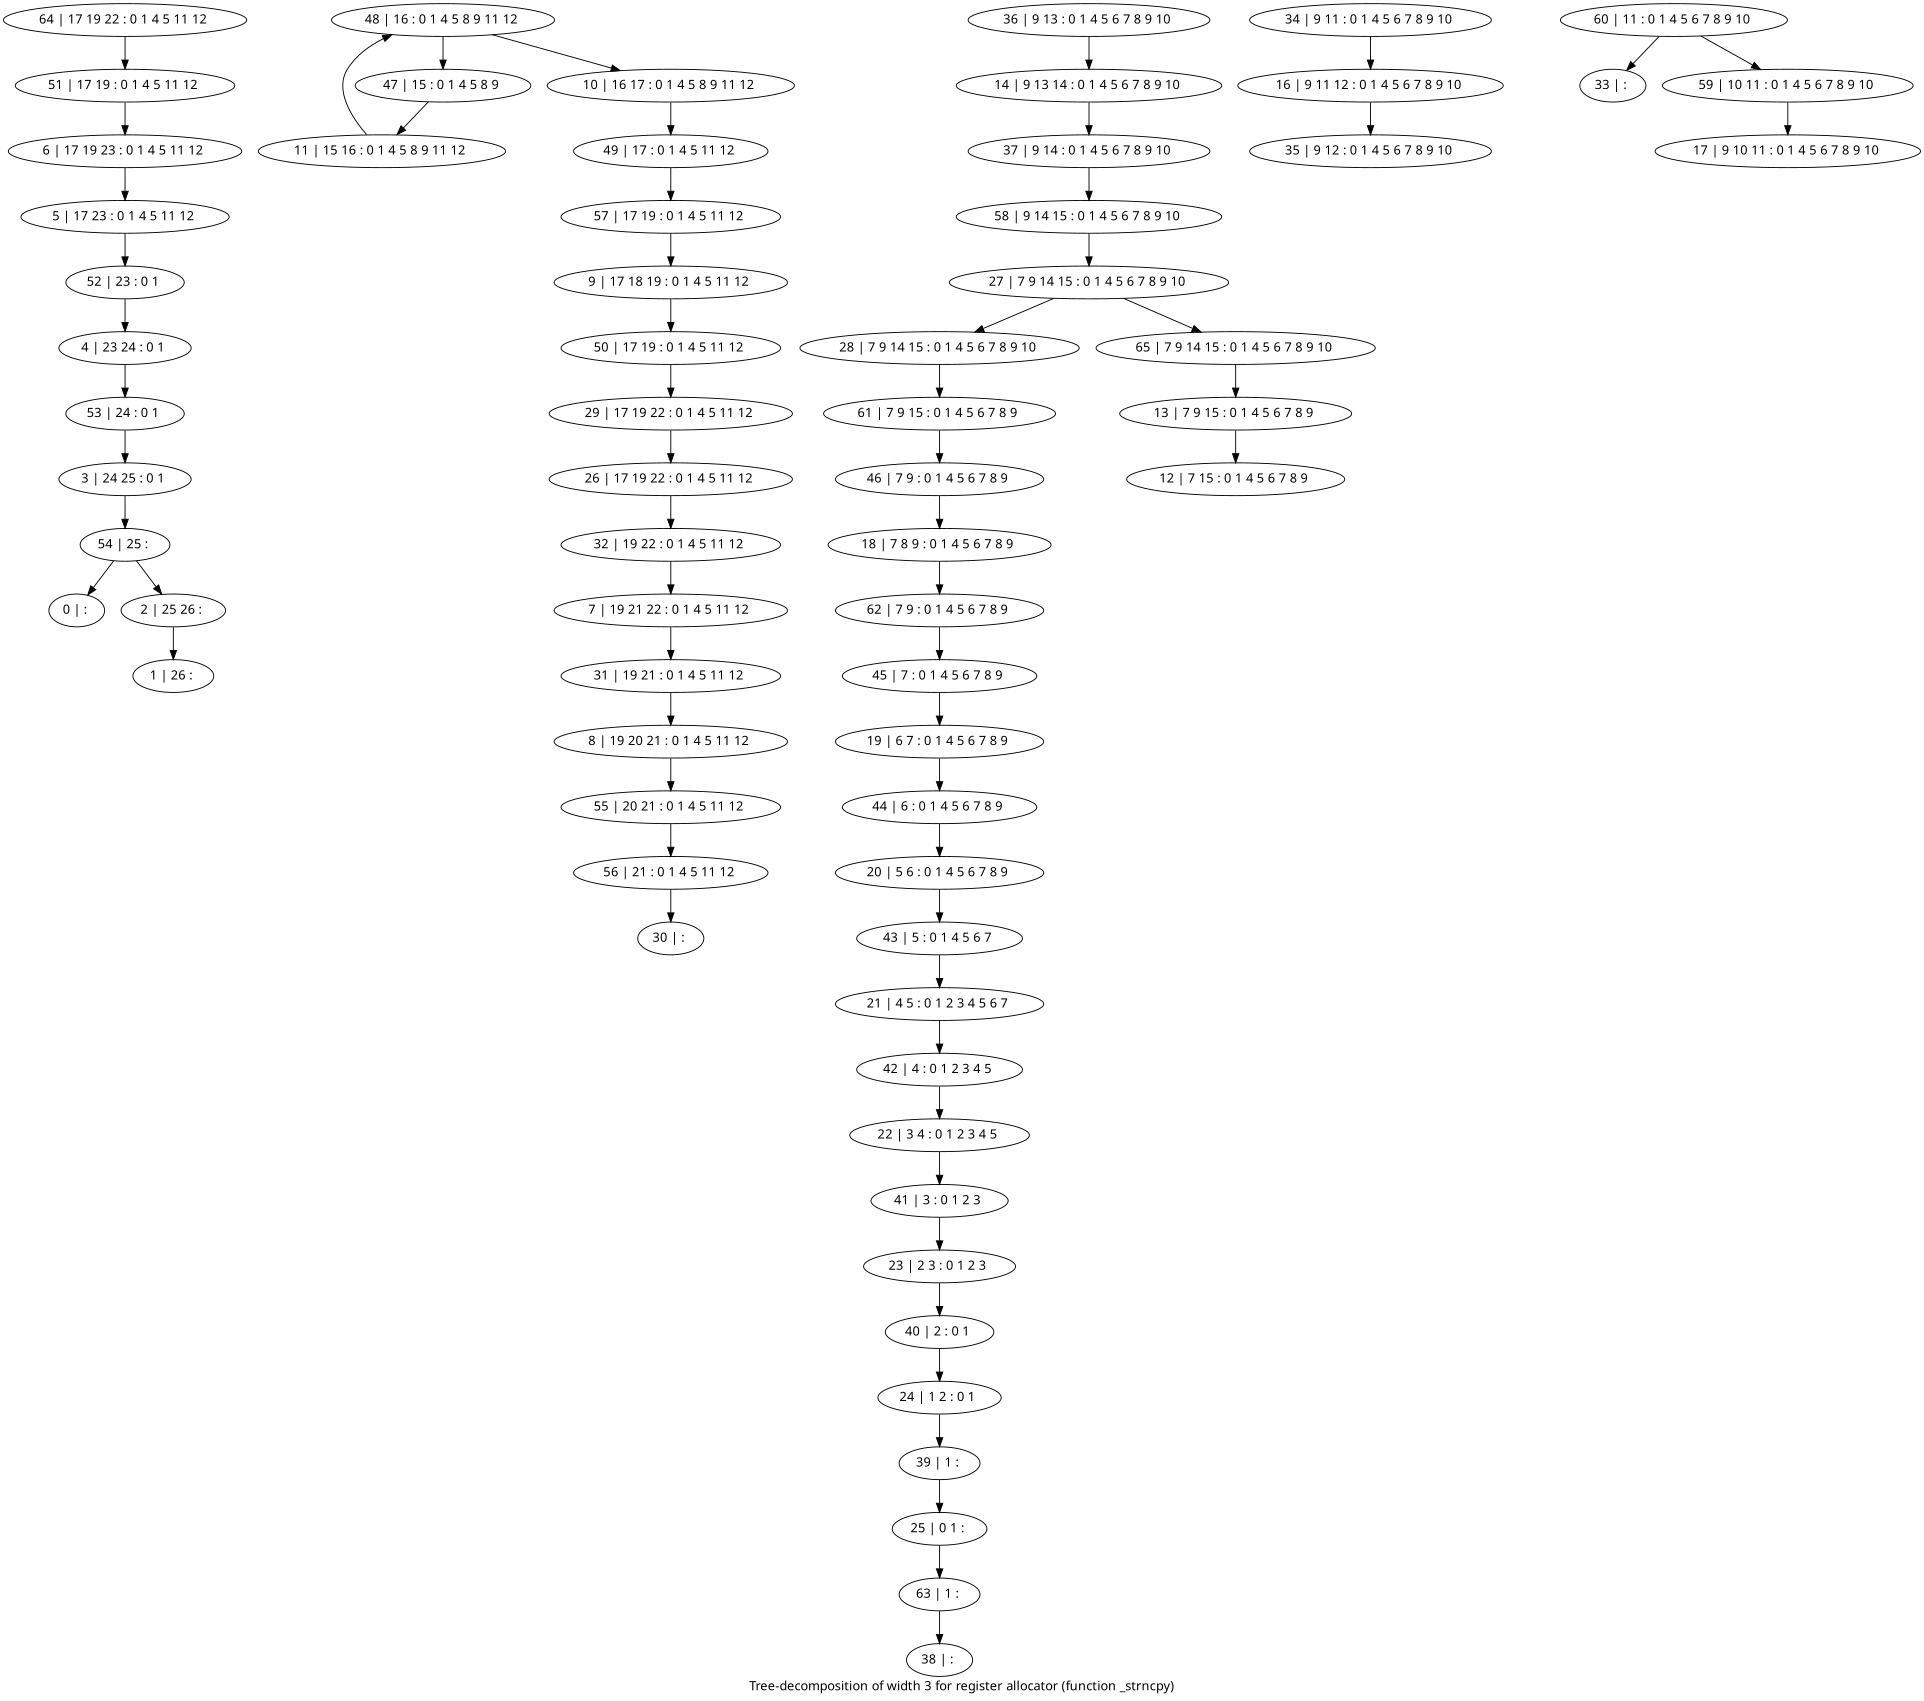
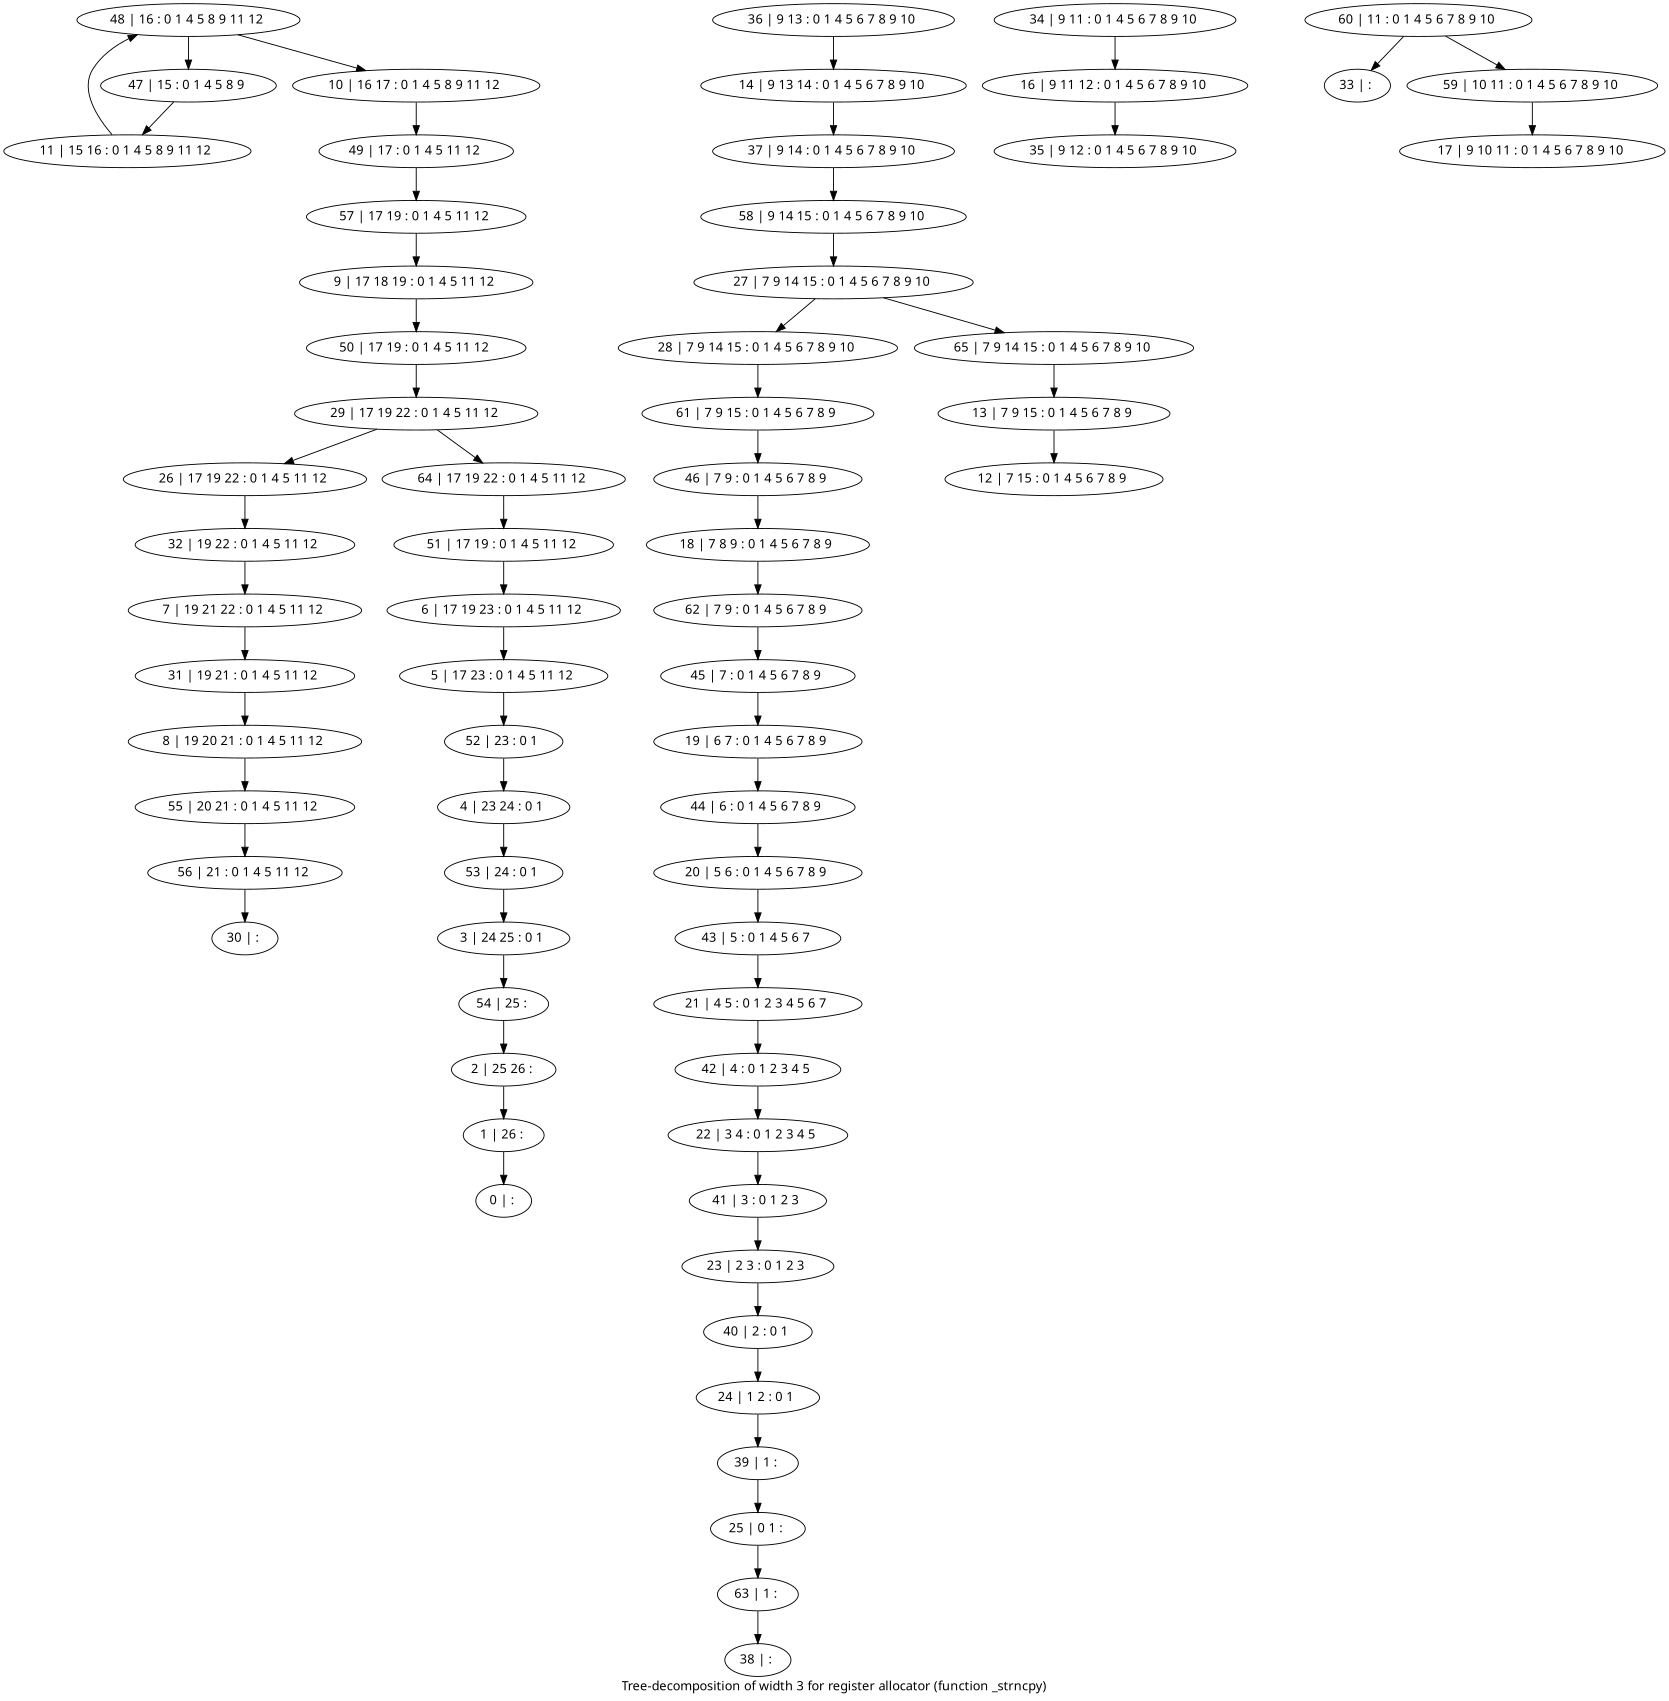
  digraph {
    fontname="Noto Sans"
    label="Tree-decomposition of width 3 for register allocator (function _strncpy)"
    node [fontname="Noto Sans"]
    edge [fontname="Noto Sans"]
    n1 [label="0 | : "]
    n2 [label="1 | 26 : "]
    n3 [label="2 | 25 26 : "]
    n4 [label="3 | 24 25 : 0 1 "]
    n5 [label="54 | 25 : "]
    n6 [label="4 | 23 24 : 0 1 "]
    n7 [label="53 | 24 : 0 1 "]
    n8 [label="5 | 17 23 : 0 1 4 5 11 12 "]
    n9 [label="52 | 23 : 0 1 "]
    n10 [label="6 | 17 19 23 : 0 1 4 5 11 12 "]
    n11 [label="7 | 19 21 22 : 0 1 4 5 11 12 "]
    n12 [label="31 | 19 21 : 0 1 4 5 11 12 "]
    n13 [label="8 | 19 20 21 : 0 1 4 5 11 12 "]
    n14 [label="55 | 20 21 : 0 1 4 5 11 12 "]
    n15 [label="56 | 21 : 0 1 4 5 11 12 "]
    n16 [label="9 | 17 18 19 : 0 1 4 5 11 12 "]
    n17 [label="50 | 17 19 : 0 1 4 5 11 12 "]
    n18 [label="29 | 17 19 22 : 0 1 4 5 11 12 "]
    n19 [label="10 | 16 17 : 0 1 4 5 8 9 11 12 "]
    n20 [label="49 | 17 : 0 1 4 5 11 12 "]
    n21 [label="57 | 17 19 : 0 1 4 5 11 12 "]
    n22 [label="11 | 15 16 : 0 1 4 5 8 9 11 12 "]
    n23 [label="48 | 16 : 0 1 4 5 8 9 11 12 "]
    n24 [label="47 | 15 : 0 1 4 5 8 9 "]
    n25 [label="12 | 7 15 : 0 1 4 5 6 7 8 9 "]
    n26 [label="13 | 7 9 15 : 0 1 4 5 6 7 8 9 "]
    n27 [label="14 | 9 13 14 : 0 1 4 5 6 7 8 9 10 "]
    n28 [label="37 | 9 14 : 0 1 4 5 6 7 8 9 10 "]
    n29 [label="58 | 9 14 15 : 0 1 4 5 6 7 8 9 10 "]
    n30 [label="36 | 9 13 : 0 1 4 5 6 7 8 9 10 "]
    n31 [label="16 | 9 11 12 : 0 1 4 5 6 7 8 9 10 "]
    n32 [label="35 | 9 12 : 0 1 4 5 6 7 8 9 10 "]
    n33 [label="17 | 9 10 11 : 0 1 4 5 6 7 8 9 10 "]
    n34 [label="34 | 9 11 : 0 1 4 5 6 7 8 9 10 "]
    n35 [label="18 | 7 8 9 : 0 1 4 5 6 7 8 9 "]
    n36 [label="62 | 7 9 : 0 1 4 5 6 7 8 9 "]
    n37 [label="45 | 7 : 0 1 4 5 6 7 8 9 "]
    n38 [label="19 | 6 7 : 0 1 4 5 6 7 8 9 "]
    n39 [label="44 | 6 : 0 1 4 5 6 7 8 9 "]
    n40 [label="20 | 5 6 : 0 1 4 5 6 7 8 9 "]
    n41 [label="43 | 5 : 0 1 4 5 6 7 "]
    n42 [label="21 | 4 5 : 0 1 2 3 4 5 6 7 "]
    n43 [label="42 | 4 : 0 1 2 3 4 5 "]
    n44 [label="22 | 3 4 : 0 1 2 3 4 5 "]
    n45 [label="41 | 3 : 0 1 2 3 "]
    n46 [label="23 | 2 3 : 0 1 2 3 "]
    n47 [label="40 | 2 : 0 1 "]
    n48 [label="24 | 1 2 : 0 1 "]
    n49 [label="39 | 1 : "]
    n50 [label="25 | 0 1 : "]
    n51 [label="63 | 1 : "]
    n52 [label="38 | : "]
    n53 [label="26 | 17 19 22 : 0 1 4 5 11 12 "]
    n54 [label="32 | 19 22 : 0 1 4 5 11 12 "]
    n55 [label="27 | 7 9 14 15 : 0 1 4 5 6 7 8 9 10 "]
    n56 [label="28 | 7 9 14 15 : 0 1 4 5 6 7 8 9 10 "]
    n57 [label="65 | 7 9 14 15 : 0 1 4 5 6 7 8 9 10 "]
    n58 [label="61 | 7 9 15 : 0 1 4 5 6 7 8 9 "]
    n59 [label="46 | 7 9 : 0 1 4 5 6 7 8 9 "]
    n60 [label="64 | 17 19 22 : 0 1 4 5 11 12 "]
    n61 [label="51 | 17 19 : 0 1 4 5 11 12 "]
    n62 [label="30 | : "]
    n63 [label="33 | : "]
    n64 [label="60 | 11 : 0 1 4 5 6 7 8 9 10 "]
    n65 [label="59 | 10 11 : 0 1 4 5 6 7 8 9 10 "]
-   n5 -> n1
+   n2 -> n1
    n3 -> n2
    n4 -> n5
    n5 -> n3
    n6 -> n7
    n7 -> n4
    n8 -> n9
    n9 -> n6
    n10 -> n8
    n11 -> n12
    n12 -> n13
    n13 -> n14
    n14 -> n15
    n15 -> n62
    n16 -> n17
    n17 -> n18
    n18 -> n53
+   n18 -> n60
    n19 -> n20
    n20 -> n21
    n21 -> n16
    n22 -> n23
    n23 -> n19
    n23 -> n24
    n24 -> n22
    n26 -> n25
    n27 -> n28
    n28 -> n29
    n29 -> n55
    n30 -> n27
    n31 -> n32
    n34 -> n31
    n35 -> n36
    n36 -> n37
    n37 -> n38
    n38 -> n39
    n39 -> n40
    n40 -> n41
    n41 -> n42
    n42 -> n43
    n43 -> n44
    n44 -> n45
    n45 -> n46
    n46 -> n47
    n47 -> n48
    n48 -> n49
    n49 -> n50
    n50 -> n51
    n51 -> n52
    n53 -> n54
    n54 -> n11
    n55 -> n56
    n55 -> n57
    n56 -> n58
    n57 -> n26
    n58 -> n59
    n59 -> n35
    n60 -> n61
    n61 -> n10
    n64 -> n63
    n64 -> n65
    n65 -> n33
  }
